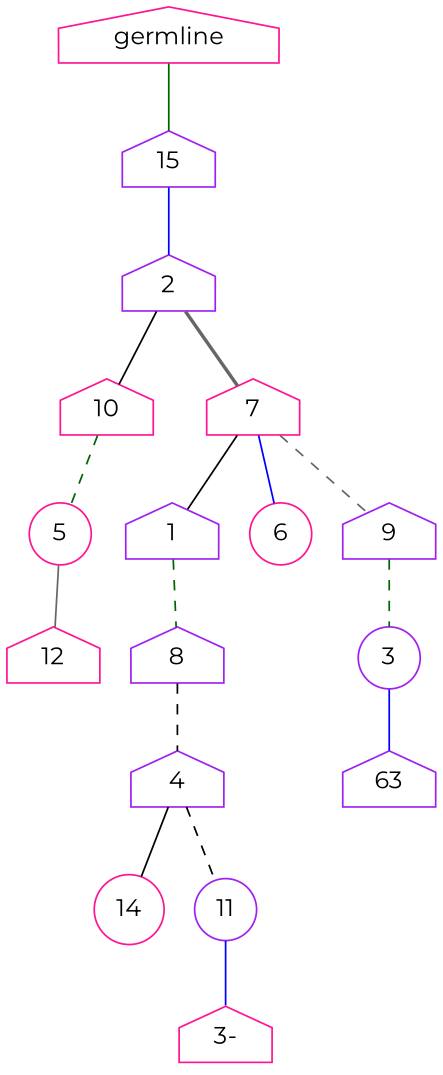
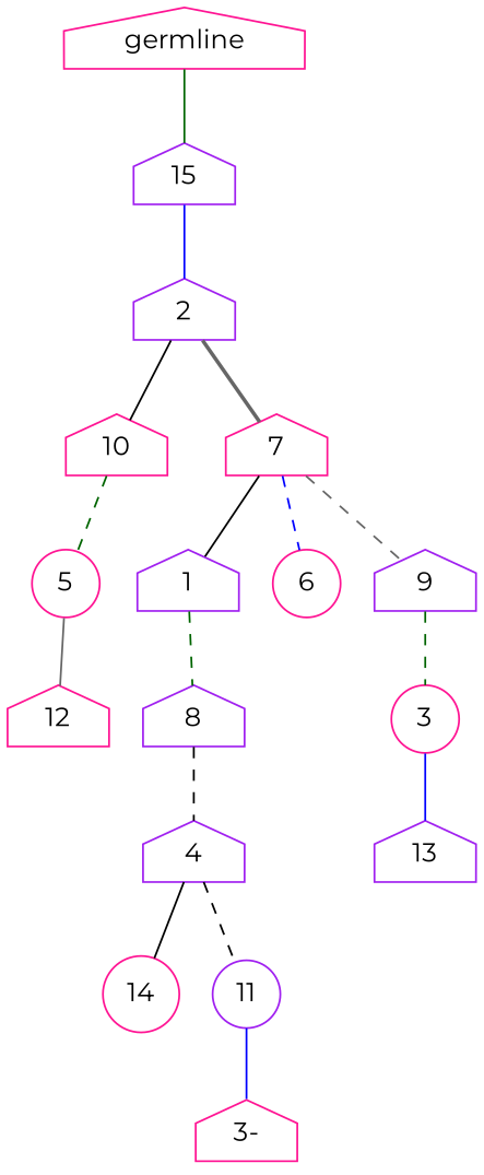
  graph {
    fontname=Montserrat
    node [color=purple fontname=Montserrat shape=house]
    edge [color=black fontname=Montserrat style=solid]
    n1 [color=deeppink label=germline]
    n2 [label=15]
    n3 [label=2]
    n4 [color=deeppink label=10]
    n5 [color=deeppink label=7]
    n6 [color=deeppink label=5 shape=circle]
    n7 [label=1]
    n8 [color=deeppink label=6 shape=circle]
    n9 [label=9]
    n10 [color=deeppink label=12]
    n11 [label=8]
-   n12 [label=3 shape=circle]
+   n12 [color=deeppink label=3 shape=circle]
    n13 [label=4]
    n14 [color=deeppink label=14 shape=circle]
    n15 [label=11 shape=circle]
-   n16 [label=63]
+   n16 [label=13]
    n17 [color=deeppink label="3-"]
    n1 -- n2 [color=darkgreen]
    n2 -- n3 [color=blue]
    n3 -- n4
    n3 -- n5 [color=gray40 style=bold]
    n4 -- n6 [color=darkgreen style=dashed]
    n5 -- n7
-   n5 -- n8 [color=blue]
+   n5 -- n8 [color=blue style=dashed]
    n5 -- n9 [color=gray40 style=dashed]
    n6 -- n10 [color=gray40]
    n7 -- n11 [color=darkgreen style=dashed]
    n9 -- n12 [color=darkgreen style=dashed]
    n11 -- n13 [style=dashed]
    n12 -- n16 [color=blue]
    n13 -- n14
    n13 -- n15 [style=dashed]
    n15 -- n17 [color=blue]
  }
